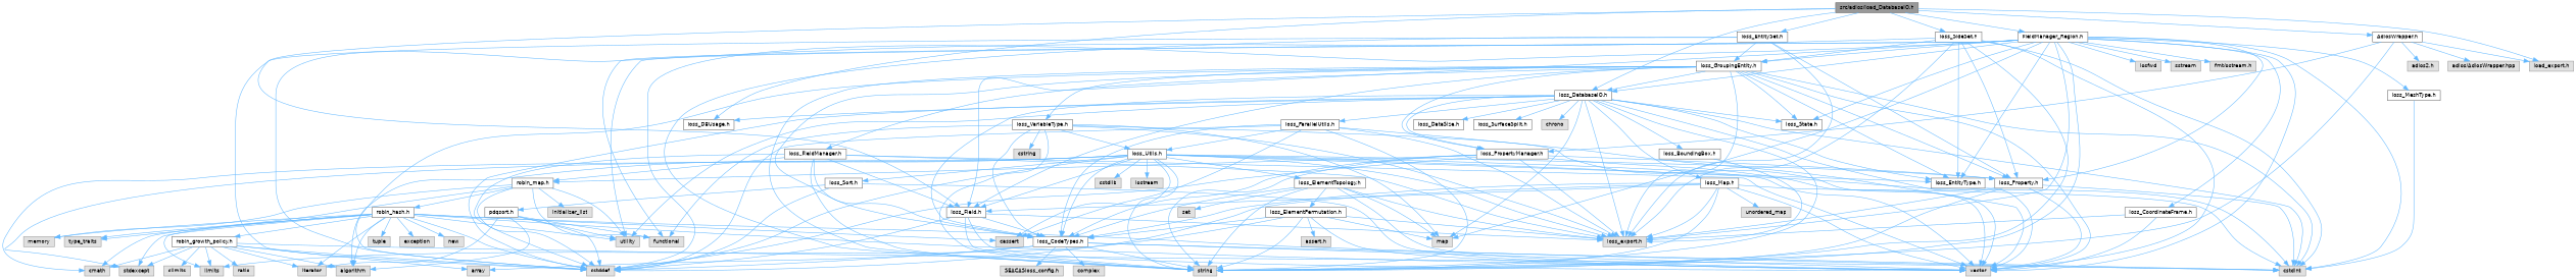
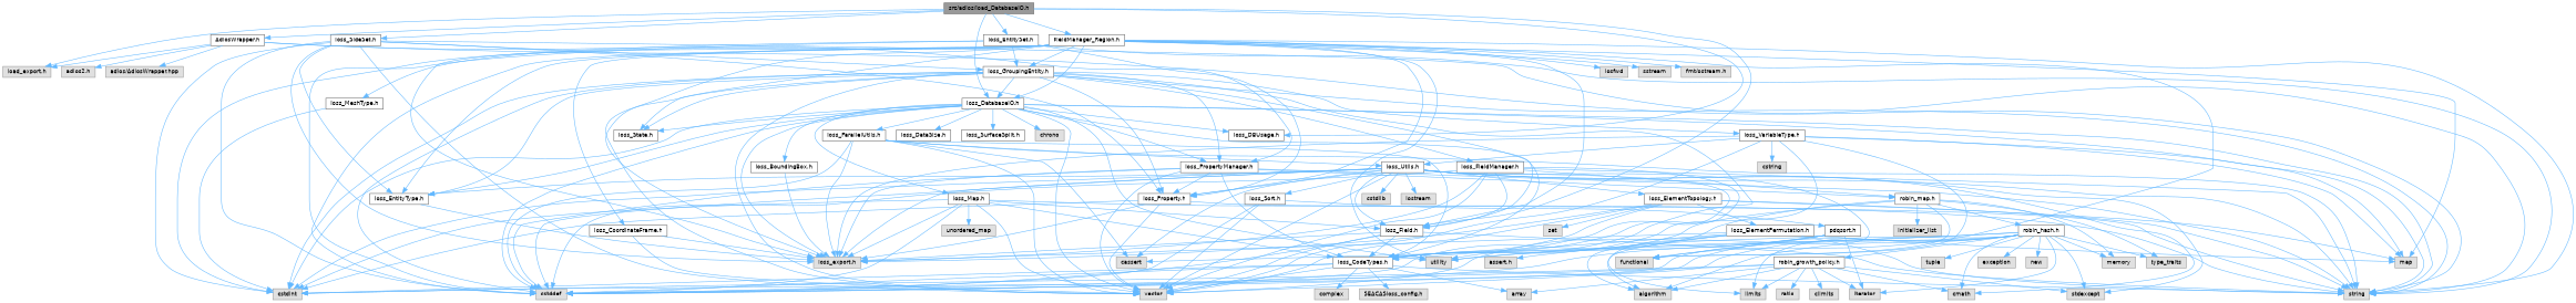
  digraph {
    node [color=grey60 fillcolor="#E0E0E0" fontname=Helvetica fontsize=10 shape=box style=filled]
    edge [color=steelblue1 fontname=Helvetica fontsize=10 labelfontname=Helvetica labelfontsize=10 style=solid]
    n1 [color=gray40 fillcolor=grey60 fontcolor=black height=0.2 label="src/adios/Ioad_DatabaseIO.h" width=0.4]
    n2 [height=0.2 label="ioad_export.h" width=0.4]
    n3 [color=grey40 fillcolor=white height=0.2 label="Ioss_EntitySet.h" width=0.4]
    n4 [color=grey40 fillcolor=white height=0.2 label="Ioss_DatabaseIO.h" width=0.4]
    n5 [color=grey40 fillcolor=white height=0.2 label="Ioss_DBUsage.h" width=0.4]
    n6 [color=grey40 fillcolor=white height=0.2 label="Ioss_Field.h" width=0.4]
    n7 [color=grey40 fillcolor=white height=0.2 label="FieldManager_Region.h" width=0.4]
    n8 [color=grey40 fillcolor=white height=0.2 label="Ioss_SideSet.h" width=0.4]
    n9 [color=grey40 fillcolor=white height=0.2 label="AdiosWrapper.h" width=0.4]
    n10 [height=0.2 label="ioss_export.h" width=0.4]
    n11 [color=grey40 fillcolor=white height=0.2 label="Ioss_GroupingEntity.h" width=0.4]
    n12 [height=0.2 label=cstddef width=0.4]
    n13 [height=0.2 label=string width=0.4]
    n14 [color=grey40 fillcolor=white height=0.2 label="Ioss_Property.h" width=0.4]
    n15 [color=grey40 fillcolor=white height=0.2 label="Ioss_CodeTypes.h" width=0.4]
    n16 [height=0.2 label=cstdint width=0.4]
    n17 [height=0.2 label=vector width=0.4]
    n18 [color=grey40 fillcolor=white height=0.2 label="Ioss_EntityType.h" width=0.4]
    n19 [color=grey40 fillcolor=white height=0.2 label="Ioss_PropertyManager.h" width=0.4]
    n20 [color=grey40 fillcolor=white height=0.2 label="Ioss_State.h" width=0.4]
    n21 [color=grey40 fillcolor=white height=0.2 label="Ioss_BoundingBox.h" width=0.4]
    n22 [color=grey40 fillcolor=white height=0.2 label="Ioss_DataSize.h" width=0.4]
    n23 [color=grey40 fillcolor=white height=0.2 label="Ioss_Map.h" width=0.4]
    n24 [color=grey40 fillcolor=white height=0.2 label="Ioss_ParallelUtils.h" width=0.4]
    n25 [height=0.2 label=map width=0.4]
    n26 [height=0.2 label=utility width=0.4]
    n27 [color=grey40 fillcolor=white height=0.2 label="Ioss_SurfaceSplit.h" width=0.4]
    n28 [height=0.2 label=chrono width=0.4]
    n29 [height=0.2 label=functional width=0.4]
    n30 [color=grey40 fillcolor=white height=0.2 label="Ioss_CoordinateFrame.h" width=0.4]
    n31 [color=grey40 fillcolor=white height=0.2 label="Ioss_MeshType.h" width=0.4]
    n32 [height=0.2 label=iosfwd width=0.4]
    n33 [height=0.2 label=sstream width=0.4]
    n34 [height=0.2 label="fmt/ostream.h" width=0.4]
    n35 [height=0.2 label="adios2.h" width=0.4]
    n36 [height=0.2 label="adios/AdiosWrapper.hpp" width=0.4]
    n37 [color=grey40 fillcolor=white height=0.2 label="Ioss_FieldManager.h" width=0.4]
    n38 [color=grey40 fillcolor=white height=0.2 label="Ioss_VariableType.h" width=0.4]
    n39 [height=0.2 label=array width=0.4]
    n40 [height=0.2 label="SEACASIoss_config.h" width=0.4]
    n41 [height=0.2 label=complex width=0.4]
    n42 [color=grey40 fillcolor=white height=0.2 label="robin_map.h" width=0.4]
    n43 [color=grey40 fillcolor=white height=0.2 label="Ioss_Utils.h" width=0.4]
    n44 [height=0.2 label=cstring width=0.4]
    n45 [height=0.2 label=unordered_map width=0.4]
    n46 [height=0.2 label=cassert width=0.4]
    n47 [color=grey40 fillcolor=white height=0.2 label="Ioss_ElementTopology.h" width=0.4]
    n48 [color=grey40 fillcolor=white height=0.2 label="Ioss_Sort.h" width=0.4]
    n49 [height=0.2 label=algorithm width=0.4]
    n50 [height=0.2 label=cmath width=0.4]
    n51 [height=0.2 label=cstdlib width=0.4]
    n52 [height=0.2 label=iostream width=0.4]
    n53 [height=0.2 label=stdexcept width=0.4]
    n54 [color=grey40 fillcolor=white height=0.2 label="Ioss_ElementPermutation.h" width=0.4]
    n55 [height=0.2 label=set width=0.4]
    n56 [color=grey40 fillcolor=white height=0.2 label="pdqsort.h" width=0.4]
    n57 [height=0.2 label="assert.h" width=0.4]
    n58 [height=0.2 label=limits width=0.4]
    n59 [height=0.2 label=iterator width=0.4]
    n60 [height=0.2 label=initializer_list width=0.4]
    n61 [height=0.2 label=memory width=0.4]
    n62 [height=0.2 label=type_traits width=0.4]
    n63 [color=grey40 fillcolor=white height=0.2 label="robin_hash.h" width=0.4]
    n64 [height=0.2 label=exception width=0.4]
    n65 [height=0.2 label=new width=0.4]
    n66 [height=0.2 label=tuple width=0.4]
    n67 [color=grey40 fillcolor=white height=0.2 label="robin_growth_policy.h" width=0.4]
    n68 [height=0.2 label=climits width=0.4]
    n69 [height=0.2 label=ratio width=0.4]
    n1 -> n2
    n1 -> n3
    n1 -> n4
    n1 -> n5
    n1 -> n6
    n1 -> n7
    n1 -> n8
    n1 -> n9
    n3 -> n10
    n3 -> n11
    n3 -> n12
    n3 -> n13
    n3 -> n14
    n4 -> n5
    n4 -> n10
    n4 -> n12
    n4 -> n13
    n4 -> n15
    n4 -> n16
    n4 -> n17
    n4 -> n18
    n4 -> n19
    n4 -> n20
    n4 -> n21
    n4 -> n22
    n4 -> n23
    n4 -> n24
    n4 -> n25
    n4 -> n26
    n4 -> n27
    n4 -> n28
    n6 -> n10
    n6 -> n12
    n6 -> n13
    n6 -> n15
    n6 -> n17
    n7 -> n4
    n7 -> n6
-   n7 -> n10
+   n18 -> n10
    n7 -> n11
    n7 -> n12
    n7 -> n13
    n7 -> n14
    n7 -> n16
    n7 -> n17
    n7 -> n18
    n7 -> n20
    n7 -> n25
    n7 -> n26
    n7 -> n29
    n7 -> n30
    n7 -> n31
    n7 -> n32
    n7 -> n33
    n7 -> n34
    n8 -> n10
    n8 -> n11
    n8 -> n12
    n8 -> n13
    n8 -> n14
    n8 -> n16
    n8 -> n17
    n8 -> n18
    n9 -> n2
    n9 -> n13
    n9 -> n19
    n9 -> n35
    n9 -> n36
    n11 -> n4
    n11 -> n6
    n11 -> n10
    n11 -> n12
    n11 -> n13
    n11 -> n14
    n11 -> n15
    n11 -> n16
    n11 -> n17
    n11 -> n18
    n11 -> n19
    n11 -> n20
    n11 -> n37
    n11 -> n38
    n14 -> n10
    n14 -> n13
    n14 -> n16
    n14 -> n17
    n15 -> n12
    n15 -> n13
    n15 -> n16
    n15 -> n17
    n15 -> n39
    n15 -> n40
    n15 -> n41
    n19 -> n10
    n19 -> n12
    n19 -> n13
    n19 -> n14
    n19 -> n15
    n19 -> n17
    n19 -> n42
    n21 -> n10
    n23 -> n6
    n23 -> n10
    n23 -> n12
    n23 -> n13
    n23 -> n15
    n23 -> n16
    n23 -> n17
    n23 -> n45
    n24 -> n10
    n24 -> n12
    n24 -> n13
    n24 -> n15
    n24 -> n17
    n24 -> n43
    n24 -> n46
    n30 -> n10
    n30 -> n17
    n31 -> n16
    n37 -> n6
    n37 -> n10
    n37 -> n12
    n37 -> n13
    n37 -> n15
    n37 -> n17
    n37 -> n42
    n38 -> n10
    n38 -> n13
    n38 -> n15
    n38 -> n17
    n38 -> n25
    n38 -> n29
    n38 -> n43
    n38 -> n44
    n42 -> n12
    n42 -> n26
    n42 -> n29
    n42 -> n60
    n42 -> n61
    n42 -> n62
    n42 -> n63
    n43 -> n6
    n43 -> n10
    n43 -> n12
    n43 -> n13
    n43 -> n14
    n43 -> n15
    n43 -> n16
    n43 -> n17
    n43 -> n18
    n43 -> n46
    n43 -> n47
    n43 -> n48
    n43 -> n49
    n43 -> n50
    n43 -> n51
    n43 -> n52
    n43 -> n53
    n47 -> n10
    n47 -> n13
    n47 -> n15
    n47 -> n17
    n47 -> n25
    n47 -> n54
    n47 -> n55
    n48 -> n12
    n48 -> n17
    n48 -> n56
    n54 -> n10
    n54 -> n13
    n54 -> n15
    n54 -> n17
    n54 -> n25
    n54 -> n57
    n54 -> n58
    n56 -> n12
    n56 -> n26
    n56 -> n29
    n56 -> n49
    n56 -> n59
    n63 -> n12
    n63 -> n16
    n63 -> n17
    n63 -> n26
    n63 -> n46
    n63 -> n49
    n63 -> n50
    n63 -> n53
    n63 -> n58
    n63 -> n59
    n63 -> n61
    n63 -> n62
    n63 -> n64
    n63 -> n65
    n63 -> n66
    n63 -> n67
    n67 -> n12
    n67 -> n16
    n67 -> n39
    n67 -> n49
    n67 -> n50
    n67 -> n53
    n67 -> n58
    n67 -> n59
    n67 -> n68
    n67 -> n69
  }
